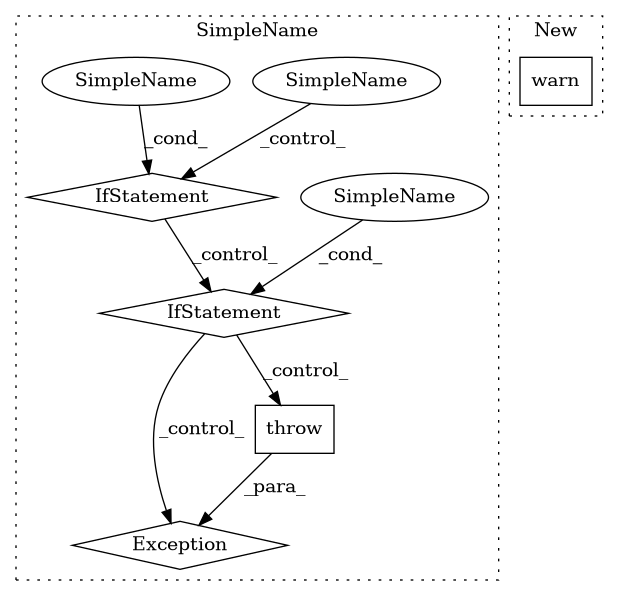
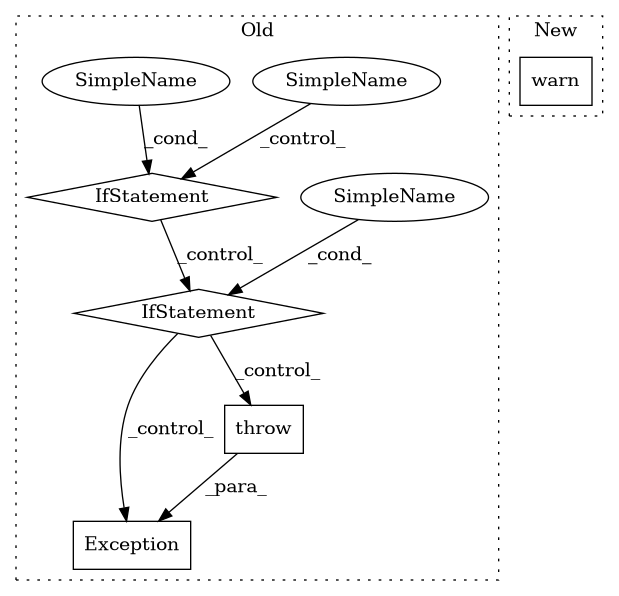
  digraph {
    fontname="DejaVu Serif"
    node [a=42 fontname="DejaVu Serif" shape=box]
    edge [fontname="DejaVu Serif"]
-   n1 [a=32 l=11 label=Exception s=481 shape=diamond]
+   n1 [a=32 l=11 label=Exception s=481]
    n2 [a=53 l=6 label=throw s=475]
    n3 [a=25 l="4,2" label=IfStatement s="378,402" shape=diamond]
    n4 [label=SimpleName shape=ellipse]
    n5 [a=25 l="4,2" label=IfStatement s="277,305" shape=diamond]
    n6 [label=SimpleName shape=ellipse]
    n7 [label=SimpleName shape=ellipse]
    n8 [a=32 l="5,1" label=warn s="241,334"]
    subgraph cluster_1 {
-     label=SimpleName
+     label=Old
      style=dotted
      n1
      n2
      n3
      n4
      n5
      n6
      n7
    }
    subgraph cluster_2 {
      label=New
      style=dotted
      n8
    }
    n2 -> n1 [label=_para_]
    n3 -> n1 [label=_control_]
    n3 -> n2 [label=_control_]
    n4 -> n3 [label=_cond_]
    n5 -> n3 [label=_control_]
    n6 -> n5 [label=_control_]
    n7 -> n5 [label=_cond_]
  }
